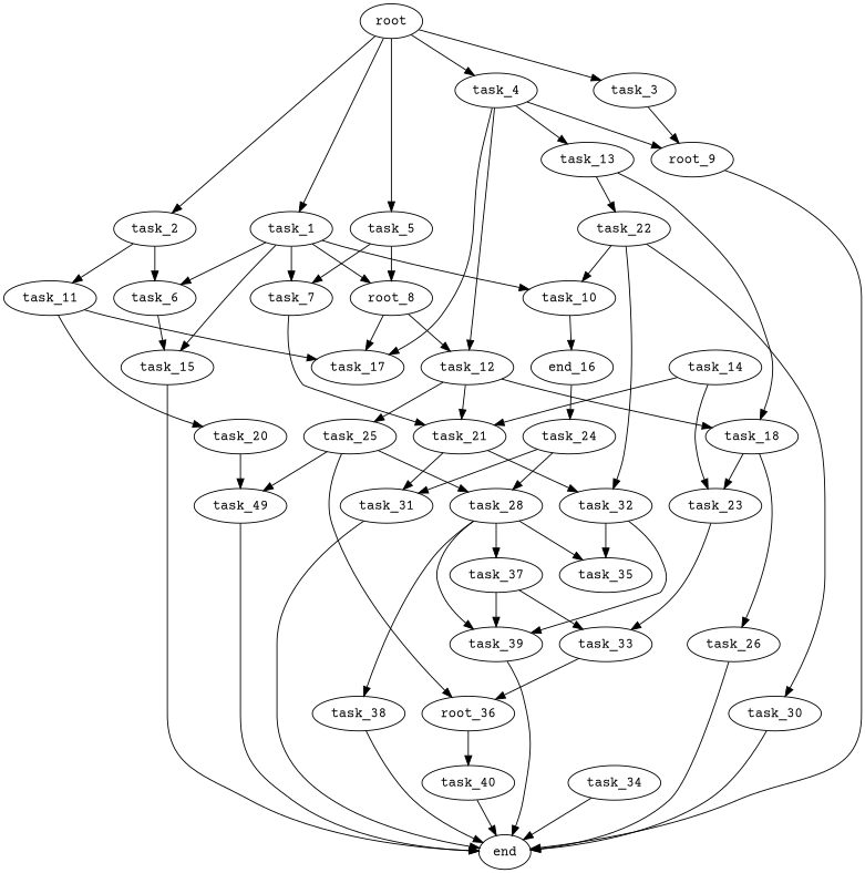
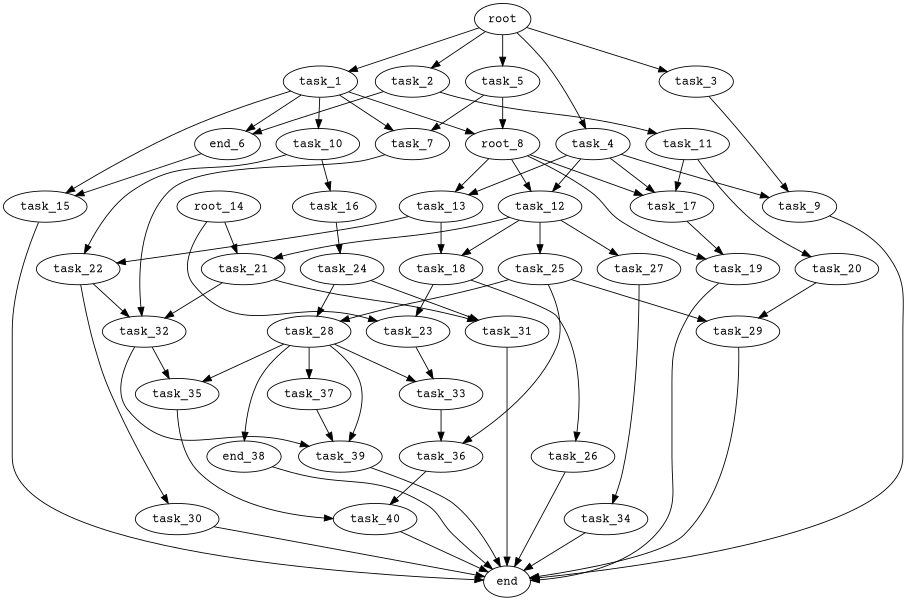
  digraph {
    fontname="Courier Prime"
    node [fontname="Courier Prime"]
    edge [fontname="Courier Prime"]
    root
    task_1
    task_2
    task_3
    task_4
    task_5
-   task_6
+   task_6 [label=end_6]
    task_7
    n9 [label=root_8]
    task_10
    task_15
    task_11
-   task_9 [label=root_9]
+   task_9
    task_12
    task_13
    task_17
    task_21
-   task_16 [label=end_16]
+   task_19
+   task_16
    task_22
    end
    task_20
    task_18
    task_25
+   task_27
    task_31
    task_32
    task_24
    task_30
-   task_14
+   task_14 [label=root_14]
    task_23
-   task_29 [label=task_49]
+   task_29
    task_26
    task_28
-   task_36 [label=root_36]
+   task_36
    task_34
    task_33
    task_35
    task_39
    task_37
-   task_38
+   task_38 [label=end_38]
    task_40
    root -> task_1
    root -> task_2
    root -> task_3
    root -> task_4
    root -> task_5
    task_1 -> task_6
    task_1 -> task_7
    task_1 -> n9
    task_1 -> task_10
    task_1 -> task_15
    task_2 -> task_6
    task_2 -> task_11
    task_3 -> task_9
    task_4 -> task_9
    task_4 -> task_12
    task_4 -> task_13
    task_4 -> task_17
    task_5 -> task_7
    task_5 -> n9
    task_6 -> task_15
-   task_7 -> task_21
+   task_7 -> task_32
    n9 -> task_12
+   n9 -> task_13
    n9 -> task_17
+   n9 -> task_19
    task_10 -> task_16
-   task_22 -> task_10
+   task_10 -> task_22
    task_15 -> end
    task_11 -> task_17
    task_11 -> task_20
    task_9 -> end
    task_12 -> task_21
    task_12 -> task_18
    task_12 -> task_25
+   task_12 -> task_27
    task_13 -> task_22
    task_13 -> task_18
+   task_17 -> task_19
    task_21 -> task_31
    task_21 -> task_32
+   task_19 -> end
    task_16 -> task_24
    task_22 -> task_32
    task_22 -> task_30
    task_20 -> task_29
    task_18 -> task_23
    task_18 -> task_26
    task_25 -> task_29
    task_25 -> task_28
    task_25 -> task_36
+   task_27 -> task_34
    task_31 -> end
    task_32 -> task_35
    task_32 -> task_39
    task_24 -> task_31
    task_24 -> task_28
    task_30 -> end
    task_14 -> task_21
    task_14 -> task_23
    task_23 -> task_33
    task_29 -> end
    task_26 -> end
-   task_37 -> task_33
+   task_28 -> task_33
    task_28 -> task_35
    task_28 -> task_39
    task_28 -> task_37
    task_28 -> task_38
    task_36 -> task_40
    task_34 -> end
    task_33 -> task_36
+   task_35 -> task_40
    task_39 -> end
    task_37 -> task_39
    task_38 -> end
    task_40 -> end
  }
